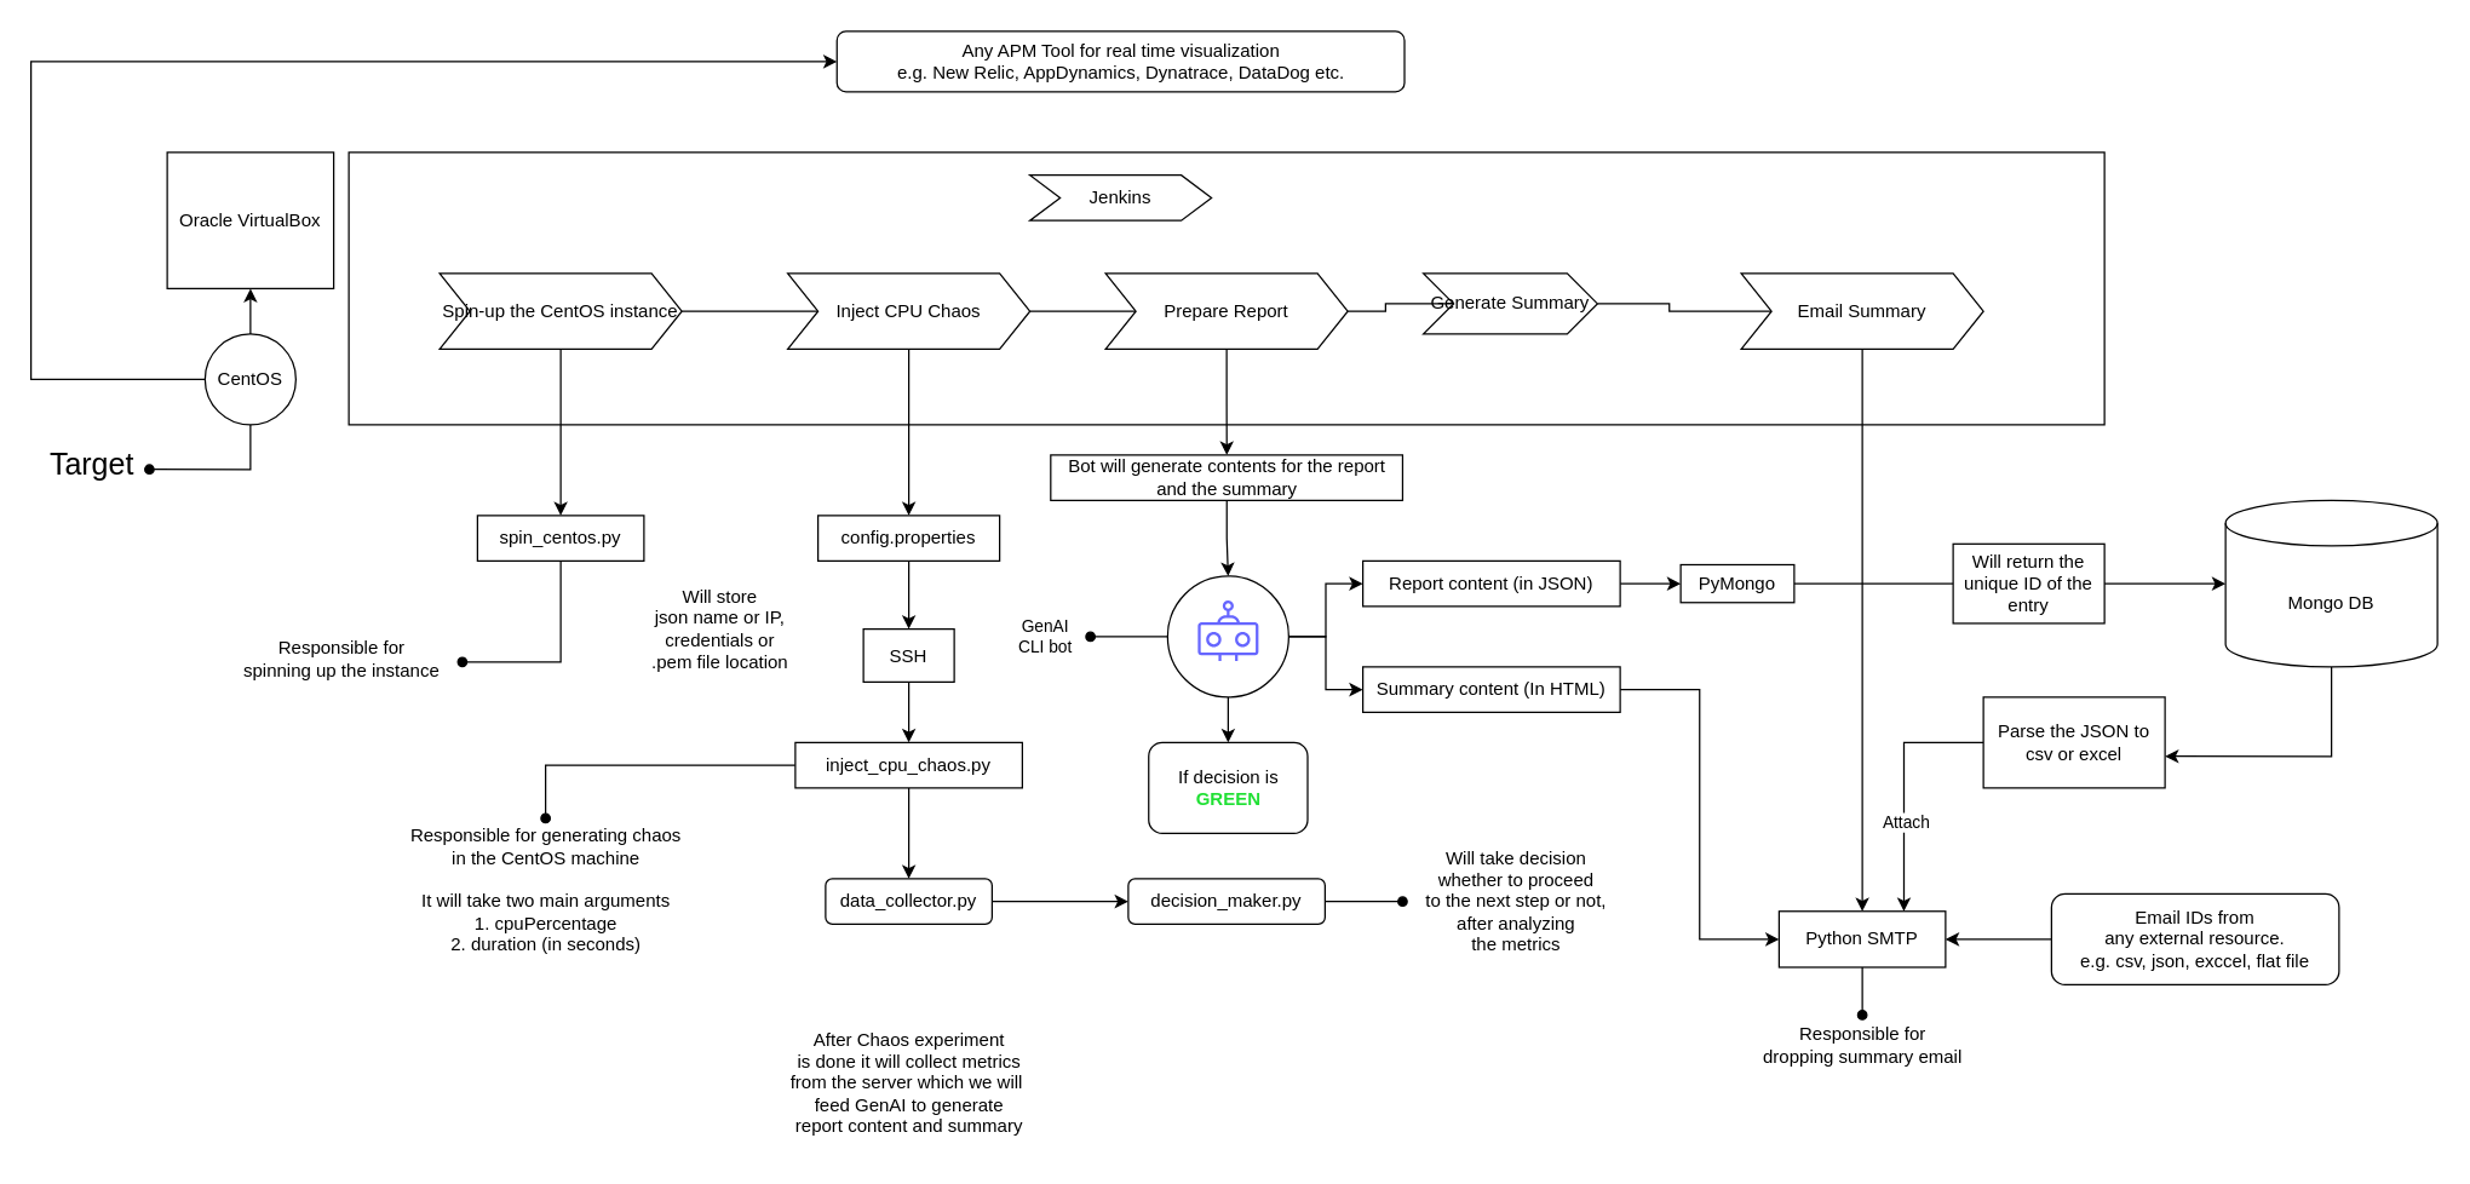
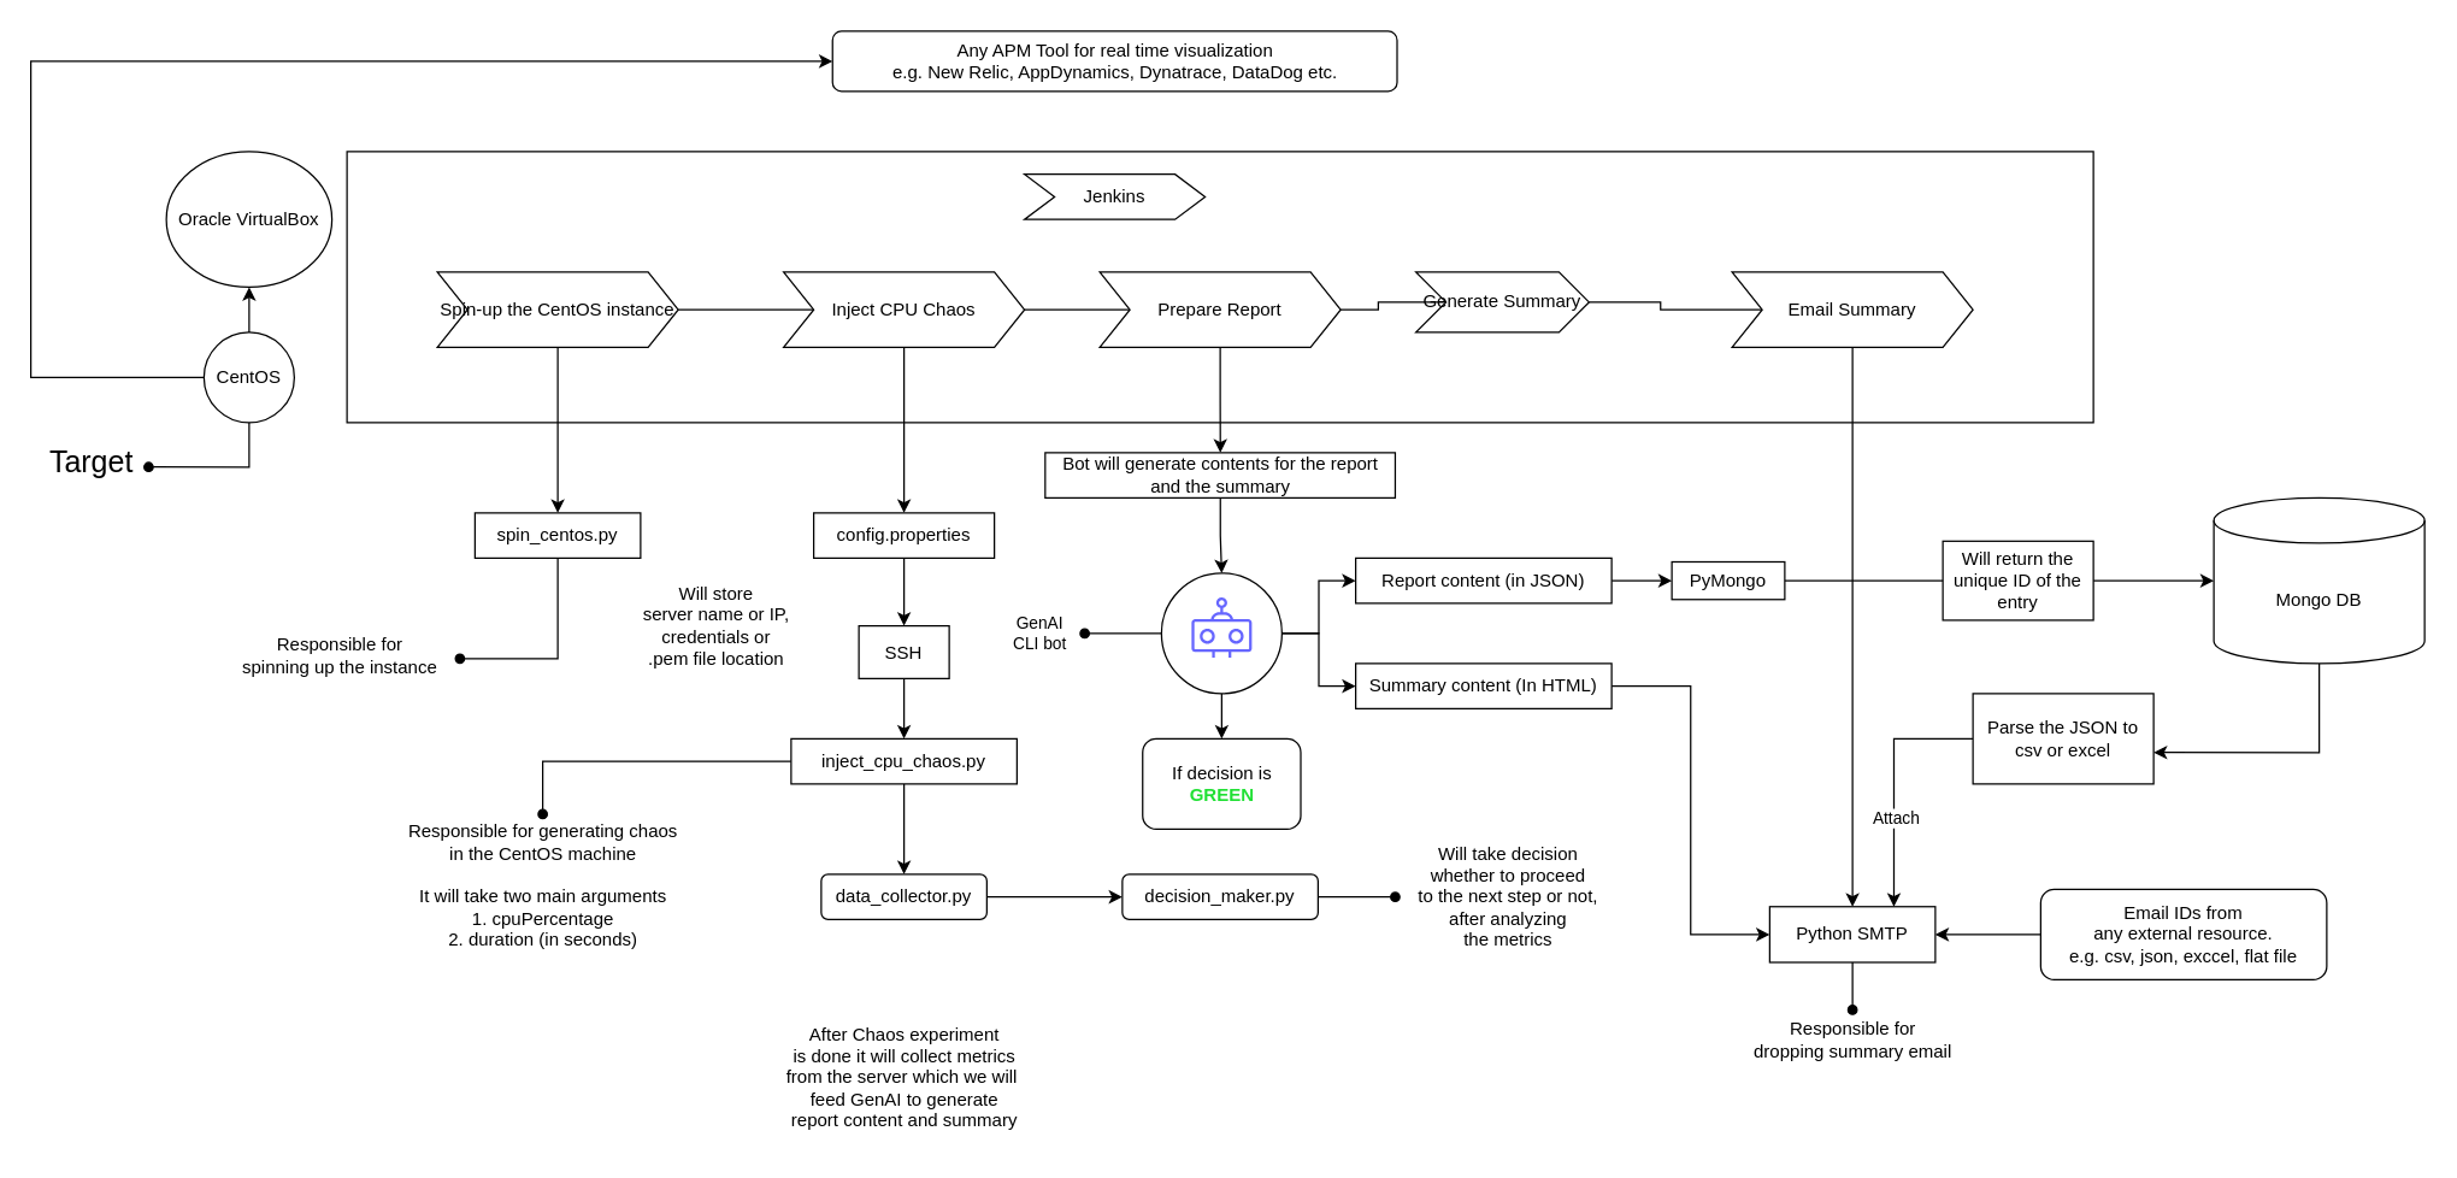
  <mxCell id="0" />
  <mxCell id="1" parent="0" />
  <mxCell id="2" value="" style="rounded=0;whiteSpace=wrap;html=1;" vertex="1" parent="1"><mxGeometry x="230" y="100" width="1160" height="180" as="geometry" /></mxCell>
- <mxCell id="3" value="Oracle VirtualBox" style="rounded=0;whiteSpace=wrap;html=1;" vertex="1" parent="1"><mxGeometry x="110" y="100" width="110" height="90" as="geometry" /></mxCell>
+ <mxCell id="3" value="Oracle VirtualBox" style="ellipse;whiteSpace=wrap;html=1;" vertex="1" parent="1"><mxGeometry x="110" y="100" width="110" height="90" as="geometry" /></mxCell>
  <mxCell id="4" style="edgeStyle=orthogonalEdgeStyle;rounded=0;orthogonalLoop=1;jettySize=auto;html=1;" edge="1" parent="1" source="7" target="3"><mxGeometry relative="1" as="geometry" /></mxCell>
  <mxCell id="5" style="edgeStyle=orthogonalEdgeStyle;rounded=0;orthogonalLoop=1;jettySize=auto;html=1;entryX=0.978;entryY=0.612;entryDx=0;entryDy=0;entryPerimeter=0;endArrow=oval;endFill=1;" edge="1" parent="1" source="7" target="8"><mxGeometry relative="1" as="geometry"><Array as="points"><mxPoint x="165" y="310" /><mxPoint x="98" y="310" /></Array></mxGeometry></mxCell>
  <mxCell id="6" style="edgeStyle=orthogonalEdgeStyle;rounded=0;orthogonalLoop=1;jettySize=auto;html=1;entryX=0;entryY=0.5;entryDx=0;entryDy=0;" edge="1" parent="1" source="7" target="70"><mxGeometry relative="1" as="geometry"><Array as="points"><mxPoint x="20" y="250" /><mxPoint x="20" y="40" /></Array></mxGeometry></mxCell>
  <mxCell id="7" value="CentOS" style="ellipse;whiteSpace=wrap;html=1;aspect=fixed;" vertex="1" parent="1"><mxGeometry x="135" y="220" width="60" height="60" as="geometry" /></mxCell>
  <mxCell id="8" value="&lt;font style=&quot;font-size: 20px;&quot;&gt;Target&lt;/font&gt;" style="text;html=1;align=center;verticalAlign=middle;resizable=0;points=[];autosize=1;strokeColor=none;fillColor=none;" vertex="1" parent="1"><mxGeometry x="20" y="285" width="80" height="40" as="geometry" /></mxCell>
  <mxCell id="9" style="edgeStyle=orthogonalEdgeStyle;rounded=0;orthogonalLoop=1;jettySize=auto;html=1;entryX=0;entryY=0.5;entryDx=0;entryDy=0;endArrow=none;endFill=0;" edge="1" parent="1" source="11" target="14"><mxGeometry relative="1" as="geometry" /></mxCell>
  <mxCell id="10" style="edgeStyle=orthogonalEdgeStyle;rounded=0;orthogonalLoop=1;jettySize=auto;html=1;" edge="1" parent="1" source="11" target="24"><mxGeometry relative="1" as="geometry" /></mxCell>
  <mxCell id="11" value="Spin-up the CentOS instance" style="shape=step;perimeter=stepPerimeter;whiteSpace=wrap;html=1;fixedSize=1;" vertex="1" parent="1"><mxGeometry y="180" width="160" height="50" as="geometry" x="290" /></mxCell>
  <mxCell id="12" style="edgeStyle=orthogonalEdgeStyle;rounded=0;orthogonalLoop=1;jettySize=auto;html=1;entryX=0;entryY=0.5;entryDx=0;entryDy=0;endArrow=none;endFill=0;" edge="1" parent="1" source="14" target="17"><mxGeometry relative="1" as="geometry" /></mxCell>
  <mxCell id="13" style="edgeStyle=orthogonalEdgeStyle;rounded=0;orthogonalLoop=1;jettySize=auto;html=1;" edge="1" parent="1" source="14" target="29"><mxGeometry relative="1" as="geometry" /></mxCell>
  <mxCell id="14" value="Inject CPU Chaos" style="shape=step;perimeter=stepPerimeter;whiteSpace=wrap;html=1;fixedSize=1;" vertex="1" parent="1"><mxGeometry x="520" y="180" width="160" height="50" as="geometry" /></mxCell>
  <mxCell id="15" style="edgeStyle=orthogonalEdgeStyle;rounded=0;orthogonalLoop=1;jettySize=auto;html=1;entryX=0;entryY=0.5;entryDx=0;entryDy=0;endArrow=none;endFill=0;" edge="1" parent="1" source="17" target="19"><mxGeometry relative="1" as="geometry" /></mxCell>
  <mxCell id="16" style="edgeStyle=orthogonalEdgeStyle;rounded=0;orthogonalLoop=1;jettySize=auto;html=1;" edge="1" parent="1" source="17" target="48"><mxGeometry relative="1" as="geometry" /></mxCell>
  <mxCell id="17" value="Prepare Report" style="shape=step;perimeter=stepPerimeter;whiteSpace=wrap;html=1;fixedSize=1;" vertex="1" parent="1"><mxGeometry x="730" y="180" width="160" height="50" as="geometry" /></mxCell>
  <mxCell id="18" style="edgeStyle=orthogonalEdgeStyle;rounded=0;orthogonalLoop=1;jettySize=auto;html=1;entryX=0;entryY=0.5;entryDx=0;entryDy=0;endArrow=none;endFill=0;" edge="1" parent="1" source="19" target="21"><mxGeometry relative="1" as="geometry" /></mxCell>
  <mxCell id="19" value="Generate Summary" style="shape=step;perimeter=stepPerimeter;whiteSpace=wrap;html=1;fixedSize=1;" vertex="1" parent="1"><mxGeometry x="940" y="180" width="115" height="40" as="geometry" /></mxCell>
  <mxCell id="20" style="edgeStyle=orthogonalEdgeStyle;rounded=0;orthogonalLoop=1;jettySize=auto;html=1;" edge="1" parent="1" source="21" target="61"><mxGeometry relative="1" as="geometry"><mxPoint x="1290" y="400" as="targetPoint" /></mxGeometry></mxCell>
  <mxCell id="21" value="Email Summary" style="shape=step;perimeter=stepPerimeter;whiteSpace=wrap;html=1;fixedSize=1;" vertex="1" parent="1"><mxGeometry x="1150" y="180" width="160" height="50" as="geometry" /></mxCell>
  <mxCell id="22" value="Jenkins" style="shape=step;perimeter=stepPerimeter;whiteSpace=wrap;html=1;fixedSize=1;" vertex="1" parent="1"><mxGeometry x="680" y="115" width="120" height="30" as="geometry" /></mxCell>
  <mxCell id="23" style="edgeStyle=orthogonalEdgeStyle;rounded=0;orthogonalLoop=1;jettySize=auto;html=1;entryX=1;entryY=0.544;entryDx=0;entryDy=0;entryPerimeter=0;exitX=0.5;exitY=1;exitDx=0;exitDy=0;endArrow=oval;endFill=1;" edge="1" parent="1" source="24" target="27"><mxGeometry relative="1" as="geometry" /></mxCell>
  <mxCell id="24" value="spin_centos.py" style="rounded=0;whiteSpace=wrap;html=1;" vertex="1" parent="1"><mxGeometry x="315" y="340" width="110" height="30" as="geometry" /></mxCell>
  <mxCell id="25" style="edgeStyle=orthogonalEdgeStyle;rounded=0;orthogonalLoop=1;jettySize=auto;html=1;entryX=1;entryY=0.651;entryDx=0;entryDy=0;entryPerimeter=0;exitX=0.5;exitY=1;exitDx=0;exitDy=0;exitPerimeter=0;" edge="1" parent="1" source="26" target="68"><mxGeometry relative="1" as="geometry" /></mxCell>
  <mxCell id="26" value="Mongo DB" style="shape=cylinder3;whiteSpace=wrap;html=1;boundedLbl=1;backgroundOutline=1;size=15;" vertex="1" parent="1"><mxGeometry x="1470" y="330" width="140" height="110" as="geometry" /></mxCell>
  <mxCell id="27" value="&lt;div&gt;Responsible for&lt;/div&gt;&lt;div&gt;spinning up the instance&lt;br&gt;&lt;/div&gt;" style="text;html=1;align=center;verticalAlign=middle;resizable=0;points=[];autosize=1;strokeColor=none;fillColor=none;" vertex="1" parent="1"><mxGeometry x="145" y="415" width="160" height="40" as="geometry" /></mxCell>
  <mxCell id="28" style="edgeStyle=orthogonalEdgeStyle;rounded=0;orthogonalLoop=1;jettySize=auto;html=1;entryX=0.5;entryY=0;entryDx=0;entryDy=0;" edge="1" parent="1" source="42" target="32"><mxGeometry relative="1" as="geometry" /></mxCell>
  <mxCell id="29" value="config.properties" style="rounded=0;whiteSpace=wrap;html=1;" vertex="1" parent="1"><mxGeometry x="540" y="340" width="120" height="30" as="geometry" /></mxCell>
  <mxCell id="30" style="edgeStyle=orthogonalEdgeStyle;rounded=0;orthogonalLoop=1;jettySize=auto;html=1;exitX=0;exitY=0.5;exitDx=0;exitDy=0;endArrow=oval;endFill=1;" edge="1" parent="1" source="32" target="33"><mxGeometry relative="1" as="geometry" /></mxCell>
  <mxCell id="31" style="edgeStyle=orthogonalEdgeStyle;rounded=0;orthogonalLoop=1;jettySize=auto;html=1;" edge="1" parent="1" source="32" target="36"><mxGeometry relative="1" as="geometry" /></mxCell>
  <mxCell id="32" value="inject_cpu_chaos.py" style="rounded=0;whiteSpace=wrap;html=1;" vertex="1" parent="1"><mxGeometry x="525" y="490" width="150" height="30" as="geometry" /></mxCell>
  <mxCell id="33" value="&lt;div&gt;Responsible for generating chaos&lt;/div&gt;&lt;div&gt;in the CentOS machine&lt;/div&gt;&lt;div&gt;&lt;br&gt;&lt;/div&gt;&lt;div&gt;It will take two main arguments&lt;/div&gt;1. cpuPercentage&lt;br&gt;2. duration (in seconds)&lt;div&gt;&lt;br&gt;&lt;/div&gt;" style="text;html=1;align=center;verticalAlign=middle;resizable=0;points=[];autosize=1;strokeColor=none;fillColor=none;" vertex="1" parent="1"><mxGeometry x="250" y="540" width="220" height="110" as="geometry" /></mxCell>
- <mxCell id="34" value="&lt;div&gt;Will store&lt;/div&gt;&lt;div&gt;json name or IP,&lt;/div&gt;&lt;div&gt;credentials or&lt;/div&gt;&lt;div&gt;.pem file location&lt;br&gt;&lt;/div&gt;" style="text;html=1;align=center;verticalAlign=middle;resizable=0;points=[];autosize=1;strokeColor=none;fillColor=none;" vertex="1" parent="1"><mxGeometry x="410" y="380" width="130" height="70" as="geometry" /></mxCell>
+ <mxCell id="34" value="&lt;div&gt;Will store&lt;/div&gt;&lt;div&gt;server name or IP,&lt;/div&gt;&lt;div&gt;credentials or&lt;/div&gt;&lt;div&gt;.pem file location&lt;br&gt;&lt;/div&gt;" style="text;html=1;align=center;verticalAlign=middle;resizable=0;points=[];autosize=1;strokeColor=none;fillColor=none;" vertex="1" parent="1"><mxGeometry x="410" y="380" width="130" height="70" as="geometry" /></mxCell>
  <mxCell id="35" style="edgeStyle=orthogonalEdgeStyle;rounded=0;orthogonalLoop=1;jettySize=auto;html=1;entryX=0;entryY=0.5;entryDx=0;entryDy=0;" edge="1" parent="1" source="36" target="39"><mxGeometry relative="1" as="geometry" /></mxCell>
  <mxCell id="36" value="data_collector.py" style="rounded=1;whiteSpace=wrap;html=1;" vertex="1" parent="1"><mxGeometry x="545" y="580" width="110" height="30" as="geometry" /></mxCell>
  <mxCell id="37" value="&lt;div&gt;After Chaos experiment&lt;/div&gt;&lt;div&gt;is done it will collect metrics&lt;/div&gt;&lt;div&gt;from the server which we will&amp;nbsp;&lt;/div&gt;&lt;div&gt;feed GenAI to generate&lt;/div&gt;&lt;div&gt;report content and summary&lt;br&gt;&lt;/div&gt;" style="text;html=1;align=center;verticalAlign=middle;resizable=0;points=[];autosize=1;strokeColor=none;fillColor=none;" vertex="1" parent="1"><mxGeometry x="505" y="670" width="190" height="90" as="geometry" /></mxCell>
  <mxCell id="38" style="edgeStyle=orthogonalEdgeStyle;rounded=0;orthogonalLoop=1;jettySize=auto;html=1;endArrow=oval;endFill=1;" edge="1" parent="1" source="39" target="40"><mxGeometry relative="1" as="geometry" /></mxCell>
  <mxCell id="39" value="decision_maker.py" style="rounded=1;whiteSpace=wrap;html=1;" vertex="1" parent="1"><mxGeometry x="745" y="580" width="130" height="30" as="geometry" /></mxCell>
  <mxCell id="40" value="&lt;div&gt;Will take decision&lt;/div&gt;&lt;div&gt;whether to proceed&lt;/div&gt;&lt;div&gt;to the next step or not,&lt;/div&gt;&lt;div&gt;after analyzing&lt;/div&gt;&lt;div&gt;the metrics&lt;br&gt;&lt;/div&gt;" style="text;html=1;align=center;verticalAlign=middle;resizable=0;points=[];autosize=1;strokeColor=none;fillColor=none;" vertex="1" parent="1"><mxGeometry x="926.25" y="550" width="150" height="90" as="geometry" /></mxCell>
  <mxCell id="41" value="" style="edgeStyle=orthogonalEdgeStyle;rounded=0;orthogonalLoop=1;jettySize=auto;html=1;entryX=0.5;entryY=0;entryDx=0;entryDy=0;" edge="1" parent="1" source="29" target="42"><mxGeometry relative="1" as="geometry"><mxPoint x="600" y="370" as="sourcePoint" /><mxPoint x="600" y="490" as="targetPoint" /></mxGeometry></mxCell>
  <mxCell id="42" value="SSH" style="rounded=0;whiteSpace=wrap;html=1;" vertex="1" parent="1"><mxGeometry x="570" y="415" width="60" height="35" as="geometry" /></mxCell>
  <mxCell id="43" style="edgeStyle=orthogonalEdgeStyle;rounded=0;orthogonalLoop=1;jettySize=auto;html=1;endArrow=oval;endFill=1;" edge="1" parent="1" source="50" target="45"><mxGeometry relative="1" as="geometry" /></mxCell>
  <mxCell id="44" style="edgeStyle=orthogonalEdgeStyle;rounded=0;orthogonalLoop=1;jettySize=auto;html=1;entryX=0.5;entryY=0;entryDx=0;entryDy=0;" edge="1" parent="1" source="50" target="46"><mxGeometry relative="1" as="geometry" /></mxCell>
  <mxCell id="45" value="&lt;div style=&quot;font-size: 11px;&quot;&gt;&lt;font style=&quot;font-size: 11px;&quot;&gt;GenAI&lt;/font&gt;&lt;/div&gt;&lt;div style=&quot;font-size: 11px;&quot;&gt;&lt;font style=&quot;font-size: 11px;&quot;&gt;CLI bot&lt;/font&gt;&lt;/div&gt;" style="text;html=1;align=center;verticalAlign=middle;resizable=0;points=[];autosize=1;strokeColor=none;fillColor=none;" vertex="1" parent="1"><mxGeometry x="660" y="400" width="60" height="40" as="geometry" /></mxCell>
  <mxCell id="46" value="If decision is &lt;font color=&quot;#1fe033&quot;&gt;&lt;b&gt;GREEN&lt;/b&gt;&lt;/font&gt;" style="rounded=1;whiteSpace=wrap;html=1;" vertex="1" parent="1"><mxGeometry x="758.5" y="490" width="105" height="60" as="geometry" /></mxCell>
  <mxCell id="47" style="edgeStyle=orthogonalEdgeStyle;rounded=0;orthogonalLoop=1;jettySize=auto;html=1;entryX=0.5;entryY=0;entryDx=0;entryDy=0;" edge="1" parent="1" source="48" target="50"><mxGeometry relative="1" as="geometry" /></mxCell>
  <mxCell id="48" value="Bot will generate contents for the report and the summary" style="rounded=0;whiteSpace=wrap;html=1;" vertex="1" parent="1"><mxGeometry x="693.75" y="300" width="232.5" height="30" as="geometry" /></mxCell>
  <mxCell id="49" value="" style="group" vertex="1" connectable="0" parent="1"><mxGeometry x="771" y="380" width="80" height="80" as="geometry" /></mxCell>
  <mxCell id="50" value="" style="ellipse;whiteSpace=wrap;html=1;aspect=fixed;" vertex="1" parent="49"><mxGeometry width="80" height="80" as="geometry" /></mxCell>
  <mxCell id="51" value="" style="sketch=0;outlineConnect=0;fontColor=#232F3E;gradientColor=none;fillColor=#6666FF;strokeColor=none;dashed=0;verticalLabelPosition=bottom;verticalAlign=top;align=center;html=1;fontSize=12;fontStyle=0;aspect=fixed;pointerEvents=1;shape=mxgraph.aws4.waf_bot;" vertex="1" parent="49"><mxGeometry x="20" y="16" width="40" height="40" as="geometry" /></mxCell>
  <mxCell id="52" style="edgeStyle=orthogonalEdgeStyle;rounded=0;orthogonalLoop=1;jettySize=auto;html=1;entryX=0;entryY=0.5;entryDx=0;entryDy=0;" edge="1" parent="1" source="53" target="59"><mxGeometry relative="1" as="geometry" /></mxCell>
  <mxCell id="53" value="Report content (in JSON)" style="rounded=0;whiteSpace=wrap;html=1;" vertex="1" parent="1"><mxGeometry x="900" y="370" width="170" height="30" as="geometry" /></mxCell>
  <mxCell id="54" style="edgeStyle=orthogonalEdgeStyle;rounded=0;orthogonalLoop=1;jettySize=auto;html=1;entryX=0;entryY=0.5;entryDx=0;entryDy=0;" edge="1" parent="1" source="55" target="61"><mxGeometry relative="1" as="geometry" /></mxCell>
  <mxCell id="55" value="Summary content (In HTML)" style="rounded=0;whiteSpace=wrap;html=1;" vertex="1" parent="1"><mxGeometry x="900" y="440" width="170" height="30" as="geometry" /></mxCell>
  <mxCell id="56" style="edgeStyle=orthogonalEdgeStyle;rounded=0;orthogonalLoop=1;jettySize=auto;html=1;entryX=0;entryY=0.5;entryDx=0;entryDy=0;" edge="1" parent="1" source="50" target="53"><mxGeometry relative="1" as="geometry" /></mxCell>
  <mxCell id="57" style="edgeStyle=orthogonalEdgeStyle;rounded=0;orthogonalLoop=1;jettySize=auto;html=1;entryX=0;entryY=0.5;entryDx=0;entryDy=0;" edge="1" parent="1" source="50" target="55"><mxGeometry relative="1" as="geometry" /></mxCell>
  <mxCell id="58" style="edgeStyle=orthogonalEdgeStyle;rounded=0;orthogonalLoop=1;jettySize=auto;html=1;" edge="1" parent="1" source="59" target="26"><mxGeometry relative="1" as="geometry" /></mxCell>
  <mxCell id="59" value="PyMongo" style="rounded=0;whiteSpace=wrap;html=1;" vertex="1" parent="1"><mxGeometry x="1110" y="372.5" width="75" height="25" as="geometry" /></mxCell>
  <mxCell id="60" style="edgeStyle=orthogonalEdgeStyle;rounded=0;orthogonalLoop=1;jettySize=auto;html=1;endArrow=oval;endFill=1;" edge="1" parent="1" source="61" target="64"><mxGeometry relative="1" as="geometry" /></mxCell>
  <mxCell id="61" value="Python SMTP" style="rounded=0;whiteSpace=wrap;html=1;" vertex="1" parent="1"><mxGeometry x="1175" y="601.5" width="110" height="37" as="geometry" /></mxCell>
  <mxCell id="62" style="edgeStyle=orthogonalEdgeStyle;rounded=0;orthogonalLoop=1;jettySize=auto;html=1;" edge="1" parent="1" source="63" target="61"><mxGeometry relative="1" as="geometry" /></mxCell>
  <mxCell id="63" value="&lt;div&gt;Email IDs from&lt;/div&gt;&lt;div&gt;any external resource.&lt;/div&gt;&lt;div&gt;e.g. csv, json, exccel, flat file&lt;br&gt;&lt;/div&gt;" style="rounded=1;whiteSpace=wrap;html=1;" vertex="1" parent="1"><mxGeometry x="1355" y="590" width="190" height="60" as="geometry" /></mxCell>
  <mxCell id="64" value="&lt;div&gt;Responsible for&lt;/div&gt;&lt;div&gt;dropping summary email&lt;br&gt;&lt;/div&gt;" style="text;html=1;align=center;verticalAlign=middle;resizable=0;points=[];autosize=1;strokeColor=none;fillColor=none;" vertex="1" parent="1"><mxGeometry x="1145" y="670" width="170" height="40" as="geometry" /></mxCell>
  <mxCell id="65" value="Will return the unique ID of the entry" style="rounded=0;whiteSpace=wrap;html=1;" vertex="1" parent="1"><mxGeometry x="1290" y="358.75" width="100" height="52.5" as="geometry" /></mxCell>
  <mxCell id="66" style="edgeStyle=orthogonalEdgeStyle;rounded=0;orthogonalLoop=1;jettySize=auto;html=1;entryX=0.75;entryY=0;entryDx=0;entryDy=0;" edge="1" parent="1" source="68" target="61"><mxGeometry relative="1" as="geometry" /></mxCell>
  <mxCell id="67" value="Attach" style="edgeLabel;html=1;align=center;verticalAlign=middle;resizable=0;points=[];" vertex="1" connectable="0" parent="66"><mxGeometry x="0.279" y="1" relative="1" as="geometry"><mxPoint as="offset" /></mxGeometry></mxCell>
  <mxCell id="68" value="Parse the JSON to csv or excel" style="rounded=0;whiteSpace=wrap;html=1;" vertex="1" parent="1"><mxGeometry x="1310" y="460" width="120" height="60" as="geometry" /></mxCell>
  <mxCell id="69" value="" style="shape=image;html=1;verticalAlign=top;verticalLabelPosition=bottom;labelBackgroundColor=#ffffff;imageAspect=0;aspect=fixed;image=https://cdn4.iconfinder.com/data/icons/essential-app-1/16/clip-save-attach-file-128.png" vertex="1" parent="1"><mxGeometry x="1277" y="538" width="10" height="10" as="geometry" /></mxCell>
  <mxCell id="70" value="&lt;div&gt;Any APM Tool for real time visualization&lt;/div&gt;&lt;div&gt;e.g. New Relic, AppDynamics, Dynatrace, DataDog etc.&lt;br&gt;&lt;/div&gt;" style="rounded=1;whiteSpace=wrap;html=1;" vertex="1" parent="1"><mxGeometry x="552.5" y="20" width="375" height="40" as="geometry" /></mxCell>
